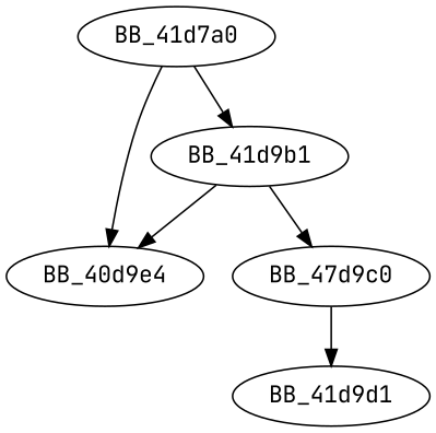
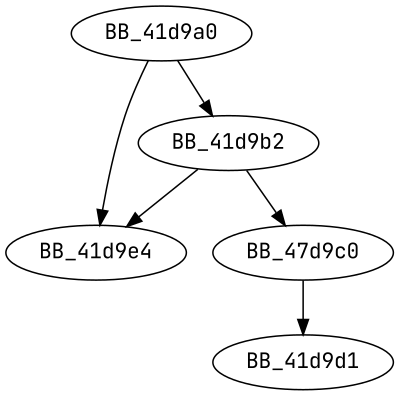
  digraph {
    fontname="JetBrains Mono"
    node [fontname="JetBrains Mono"]
    edge [fontname="JetBrains Mono"]
-   BB_41d9a0 [label=BB_41d7a0]
-   BB_41d9b2 [label=BB_41d9b1]
-   BB_41d9e4 [label=BB_40d9e4]
+   BB_41d9a0
+   BB_41d9b2
+   BB_41d9e4
    n4 [label=BB_47d9c0]
    BB_41d9d1
    BB_41d9a0 -> BB_41d9b2
    BB_41d9a0 -> BB_41d9e4
    BB_41d9b2 -> BB_41d9e4
    BB_41d9b2 -> n4
    n4 -> BB_41d9d1
  }
